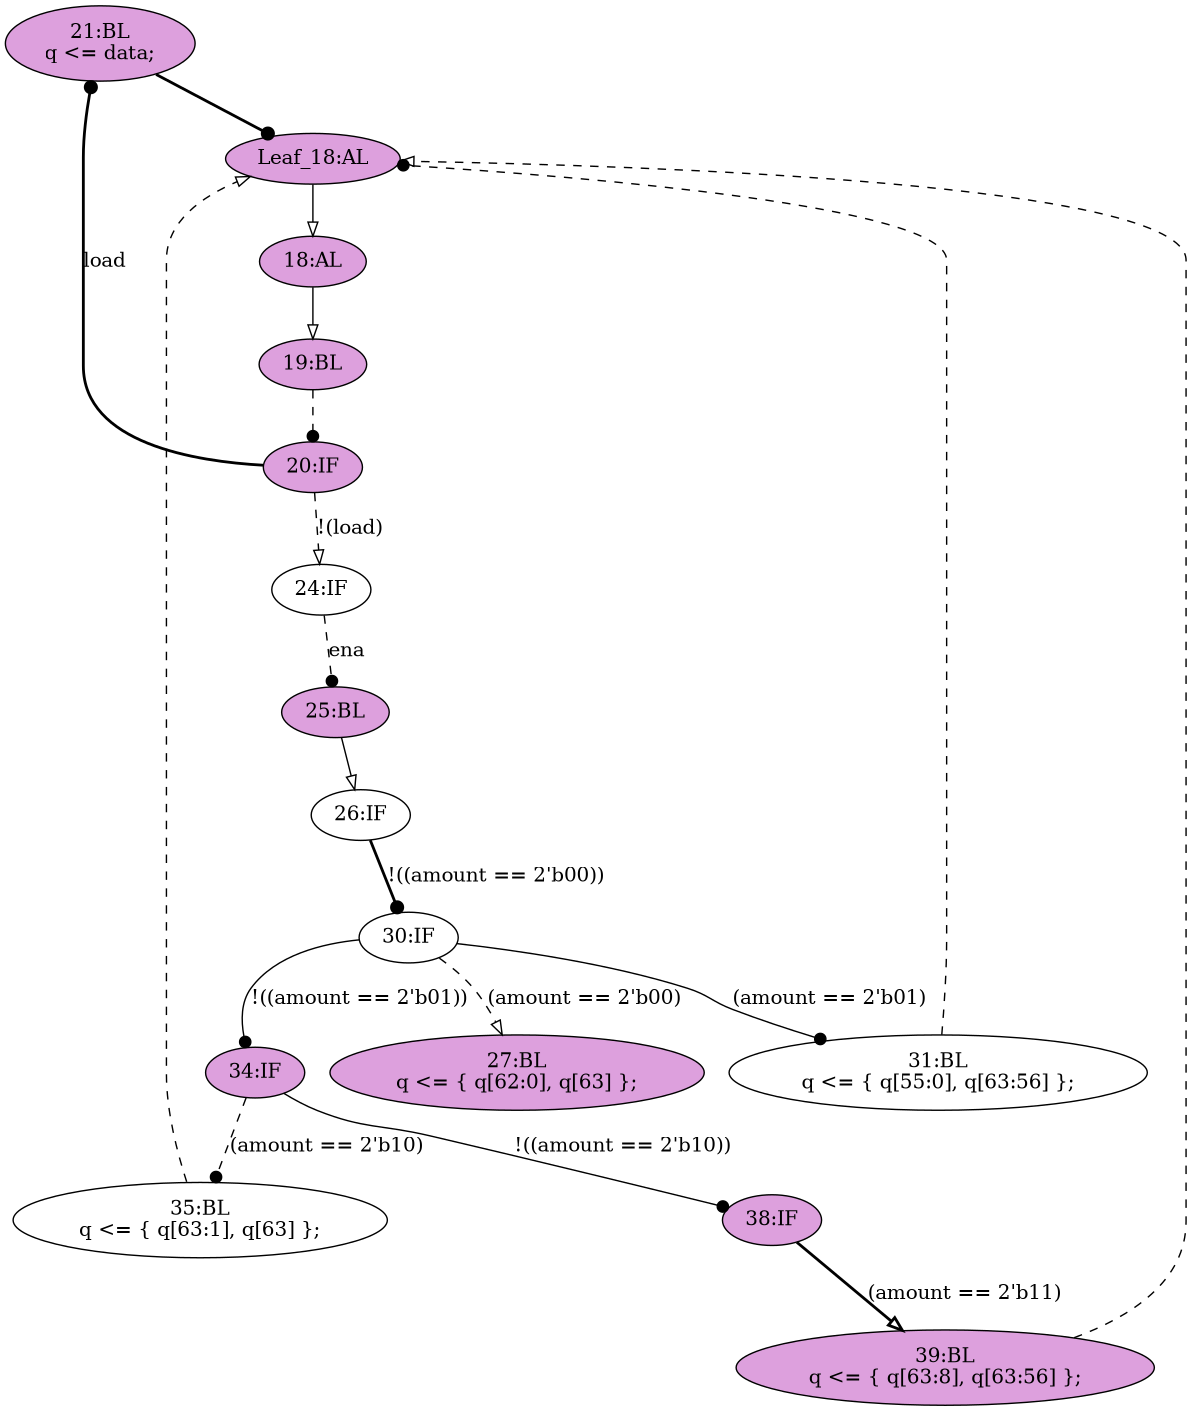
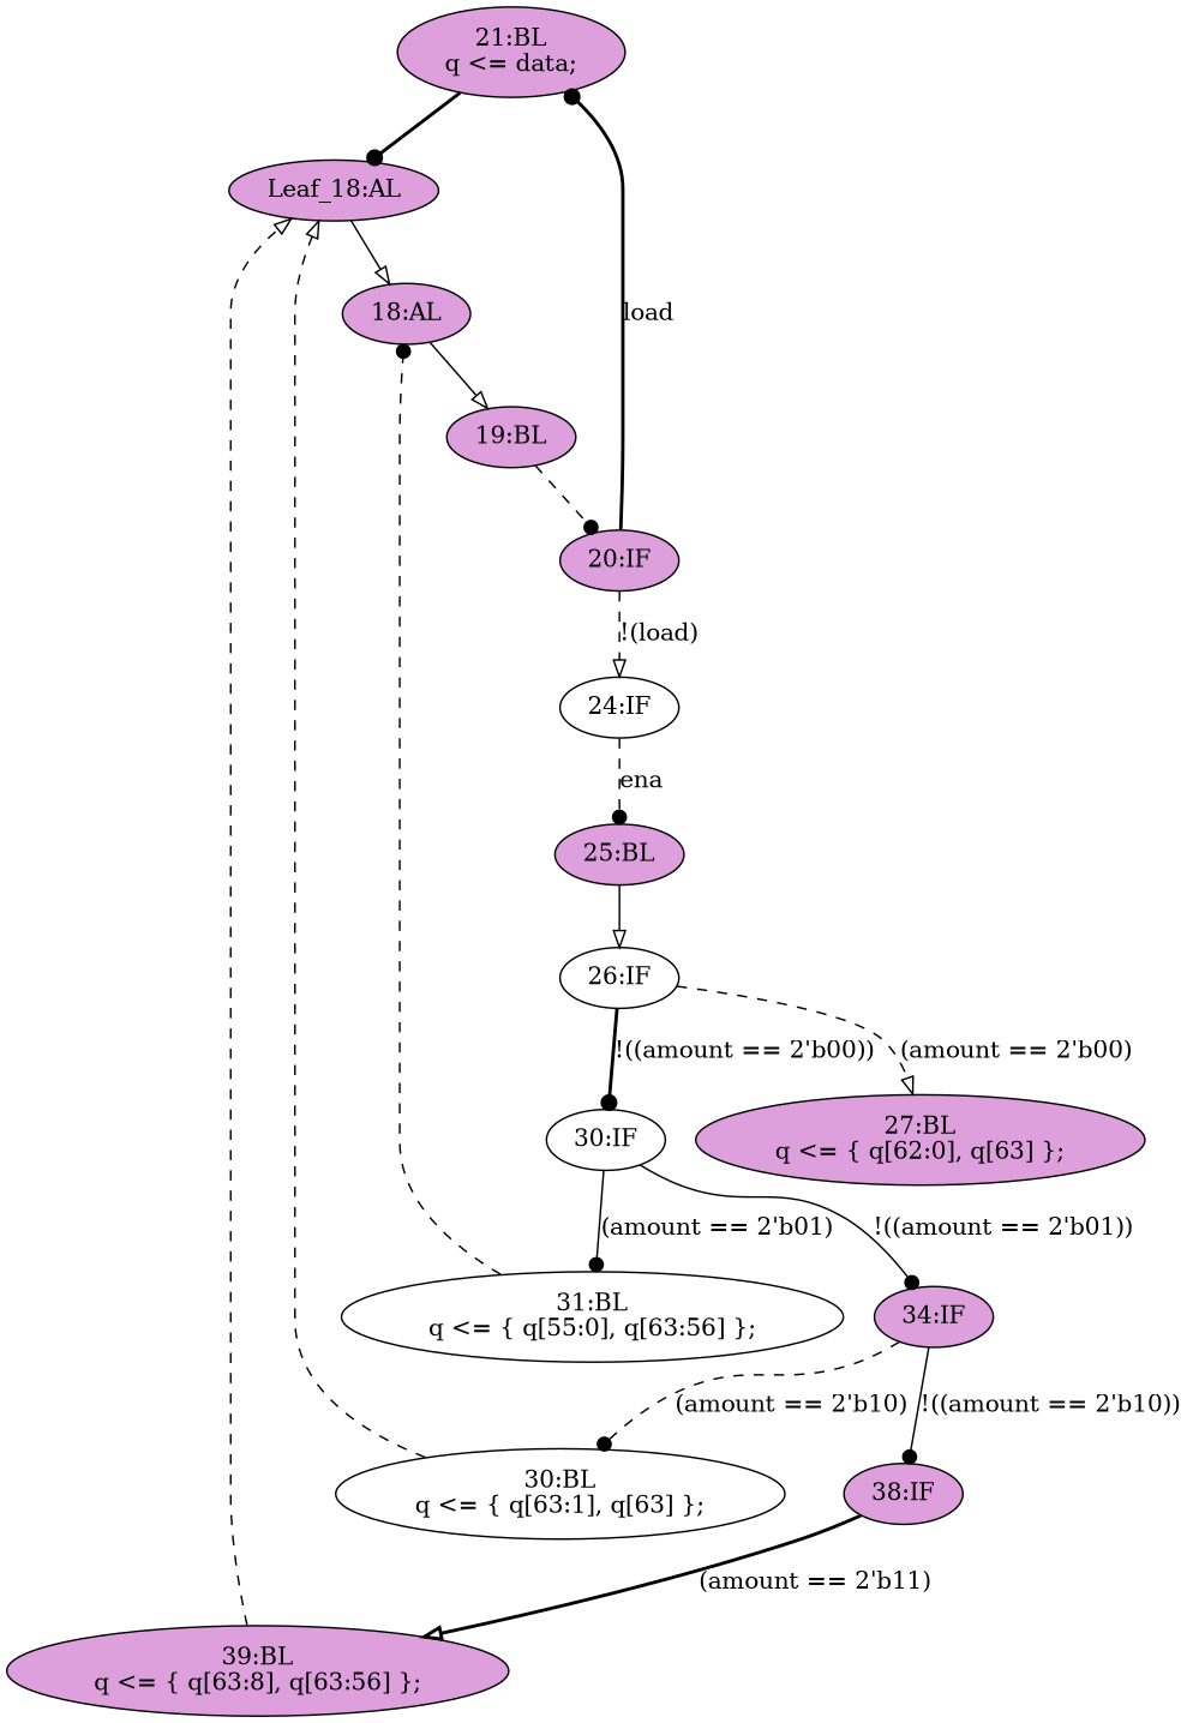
  strict digraph {
    node [fillcolor=plum statements="[]" style=filled typ=Block]
    edge [arrowhead=dot cond="[]" lineno=None style=dashed]
    n1 [ast="<pyverilog.vparser.ast.Block object at 0x7fc72e577090>" label="21:BL\nq <= data;" statements="[<pyverilog.vparser.ast.NonblockingSubstitution object at 0x7fc72e563210>]"]
    n2 [def_var="['q']" label="Leaf_18:AL" statements="" typ=""]
    n3 [ast="<pyverilog.vparser.ast.Always object at 0x7fc72e5771d0>" clk_sens=True label="18:AL" sens="['clk']" typ=Always use_var="['load', 'ena', 'amount', 'data', 'q']"]
    n4 [ast="<pyverilog.vparser.ast.Block object at 0x7fc72e563d10>" label="19:BL"]
    n5 [ast="<pyverilog.vparser.ast.Block object at 0x7fc72e566f50>" fillcolor=white label="31:BL\nq <= { q[55:0], q[63:56] };" statements="[<pyverilog.vparser.ast.NonblockingSubstitution object at 0x7fc72e5e0e50>]"]
    n6 [ast="<pyverilog.vparser.ast.IfStatement object at 0x7fc72e563ed0>" label="20:IF" typ=IfStatement]
    n7 [ast="<pyverilog.vparser.ast.Block object at 0x7fc72e571390>" label="27:BL\nq <= { q[62:0], q[63] };" statements="[<pyverilog.vparser.ast.NonblockingSubstitution object at 0x7fc72e566850>]"]
    n8 [ast="<pyverilog.vparser.ast.IfStatement object at 0x7fc72e50ecd0>" fillcolor=white label="24:IF" typ=IfStatement]
    n9 [ast="<pyverilog.vparser.ast.Block object at 0x7fc72e50e550>" label="25:BL"]
    n10 [ast="<pyverilog.vparser.ast.IfStatement object at 0x7fc72e566150>" fillcolor=white label="26:IF" typ=IfStatement]
    n11 [ast="<pyverilog.vparser.ast.IfStatement object at 0x7fc72e5e0890>" fillcolor=white label="30:IF" typ=IfStatement]
    n12 [ast="<pyverilog.vparser.ast.IfStatement object at 0x7fc72e1d8990>" label="34:IF" typ=IfStatement]
    n13 [ast="<pyverilog.vparser.ast.IfStatement object at 0x7fc72e1d8950>" label="38:IF" typ=IfStatement]
-   n14 [ast="<pyverilog.vparser.ast.Block object at 0x7fc72e1d8b10>" fillcolor=white label="35:BL\nq <= { q[63:1], q[63] };" statements="[<pyverilog.vparser.ast.NonblockingSubstitution object at 0x7fc72e1d8bd0>]"]
+   n14 [ast="<pyverilog.vparser.ast.Block object at 0x7fc72e1d8b10>" fillcolor=white label="30:BL\nq <= { q[63:1], q[63] };" statements="[<pyverilog.vparser.ast.NonblockingSubstitution object at 0x7fc72e1d8bd0>]"]
    n15 [ast="<pyverilog.vparser.ast.Block object at 0x7fc72e1d8290>" label="39:BL\nq <= { q[63:8], q[63:56] };" statements="[<pyverilog.vparser.ast.NonblockingSubstitution object at 0x7fc72e1d8490>]"]
    n1 -> n2 [style=bold]
    n2 -> n3 [arrowhead=onormal style=solid cond="" lineno=""]
    n3 -> n4 [arrowhead=onormal style=solid]
    n4 -> n6
-   n5 -> n2
+   n5 -> n3
    n6 -> n1 [cond="['load']" label=load lineno=20 style=bold]
    n6 -> n8 [arrowhead=onormal cond="['load']" label="!(load)" lineno=20]
    n8 -> n9 [cond="['ena']" label=ena lineno=24]
    n9 -> n10 [arrowhead=onormal style=solid]
-   n11 -> n7 [arrowhead=onormal cond="['amount']" label="(amount == 2'b00)" lineno=26]
+   n10 -> n7 [arrowhead=onormal cond="['amount']" label="(amount == 2'b00)" lineno=26]
    n10 -> n11 [cond="['amount']" label="!((amount == 2'b00))" lineno=26 style=bold]
    n11 -> n5 [cond="['amount']" label="(amount == 2'b01)" lineno=30 style=solid]
    n11 -> n12 [cond="['amount']" label="!((amount == 2'b01))" lineno=30 style=solid]
    n12 -> n13 [cond="['amount']" label="!((amount == 2'b10))" lineno=34 style=solid]
    n12 -> n14 [cond="['amount']" label="(amount == 2'b10)" lineno=34]
    n13 -> n15 [arrowhead=onormal cond="['amount']" label="(amount == 2'b11)" lineno=38 style=bold]
    n14 -> n2 [arrowhead=onormal]
    n15 -> n2 [arrowhead=onormal]
  }
